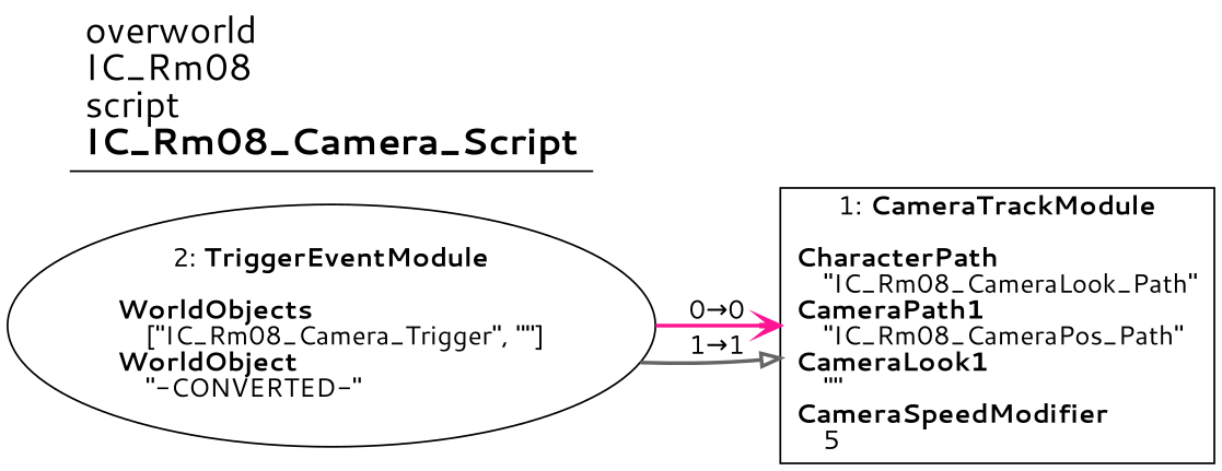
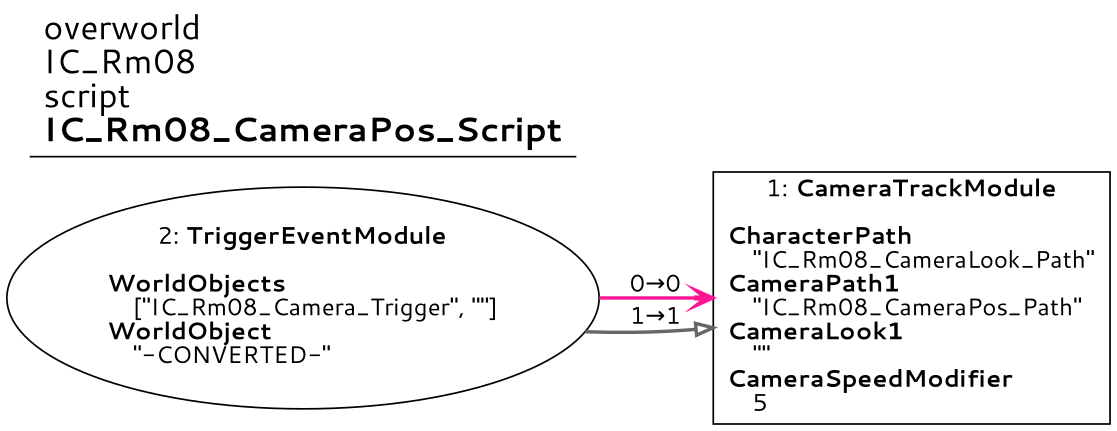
  digraph {
    fontname="Segoe UI"
    splines=spline
    rankdir=LR
    node [fontname="Segoe UI"]
    edge [fontname="Segoe UI" style=bold]
    n1 [label=<1: <b>CameraTrackModule</b><br/><br/><b>CharacterPath</b><br align="left"/>    &quot;IC_Rm08_CameraLook_Path&quot;<br align="left"/><b>CameraPath1</b><br align="left"/>    &quot;IC_Rm08_CameraPos_Path&quot;<br align="left"/><b>CameraLook1</b><br align="left"/>    &quot;&quot;<br align="left"/><b>CameraSpeedModifier</b><br align="left"/>    5<br align="left"/>> shape=box]
    n2 [label=<2: <b>TriggerEventModule</b><br/><br/><b>WorldObjects</b><br align="left"/>    [&quot;IC_Rm08_Camera_Trigger&quot;, &quot;&quot;]<br align="left"/><b>WorldObject</b><br align="left"/>    &quot;-CONVERTED-&quot;<br align="left"/>> shape=oval]
-   n3 [label=<<font point-size="20">overworld<br align="left"/>IC_Rm08<br align="left"/>script<br align="left"/><b>IC_Rm08_Camera_Script</b><br align="left"/></font>> shape=underline]
+   n3 [label=<<font point-size="20">overworld<br align="left"/>IC_Rm08<br align="left"/>script<br align="left"/><b>IC_Rm08_CameraPos_Script</b><br align="left"/></font>> shape=underline]
    n2 -> n1 [label="0→0" color=deeppink arrowhead=vee]
    n2 -> n1 [label="1→1" color=gray40 arrowhead=onormal]
  }
